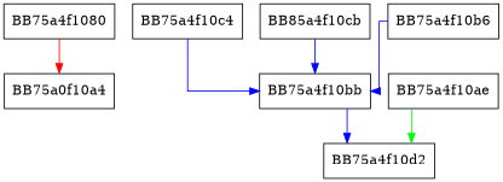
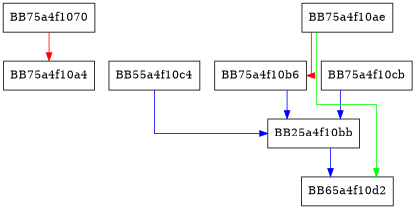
  digraph {
    splines=ortho
    node [shape=box]
    edge [color=blue]
-   BB75a4f1080
-   BB75a4f10a4 [label=BB75a0f10a4]
-   BB75a4f10c4
-   BB75a4f10bb
-   BB75a4f10d2
-   BB75a4f10cb [label=BB85a4f10cb]
+   BB75a4f1080 [label=BB75a4f1070]
+   BB75a4f10a4
+   BB75a4f10c4 [label=BB55a4f10c4]
+   BB75a4f10bb [label=BB25a4f10bb]
+   BB75a4f10d2 [label=BB65a4f10d2]
+   BB75a4f10cb
    BB75a4f10ae
    BB75a4f10b6
    BB75a4f1080 -> BB75a4f10a4 [color=red]
    BB75a4f10c4 -> BB75a4f10bb
    BB75a4f10bb -> BB75a4f10d2
    BB75a4f10cb -> BB75a4f10bb
    BB75a4f10ae -> BB75a4f10d2 [color=green]
+   BB75a4f10ae -> BB75a4f10b6 [color=red]
    BB75a4f10b6 -> BB75a4f10bb
  }
